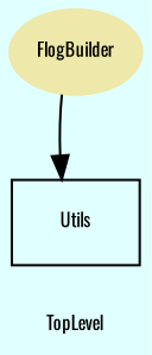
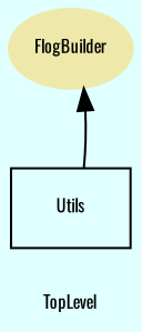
  digraph {
    bgcolor=lightcyan1
    compound=true
    fontname=Oswald
    fontsize=8
    label=TopLevel
    node [fontname=Oswald fontsize=8]
    n1 [color=palegoldenrod fontcolor=black label=FlogBuilder shape=ellipse style=filled]
    n2 [color=black label=Utils shape=box]
-   n1 -> n2 [fontname=Oswald]
+   n2 -> n1 [fontname=Oswald]
  }
